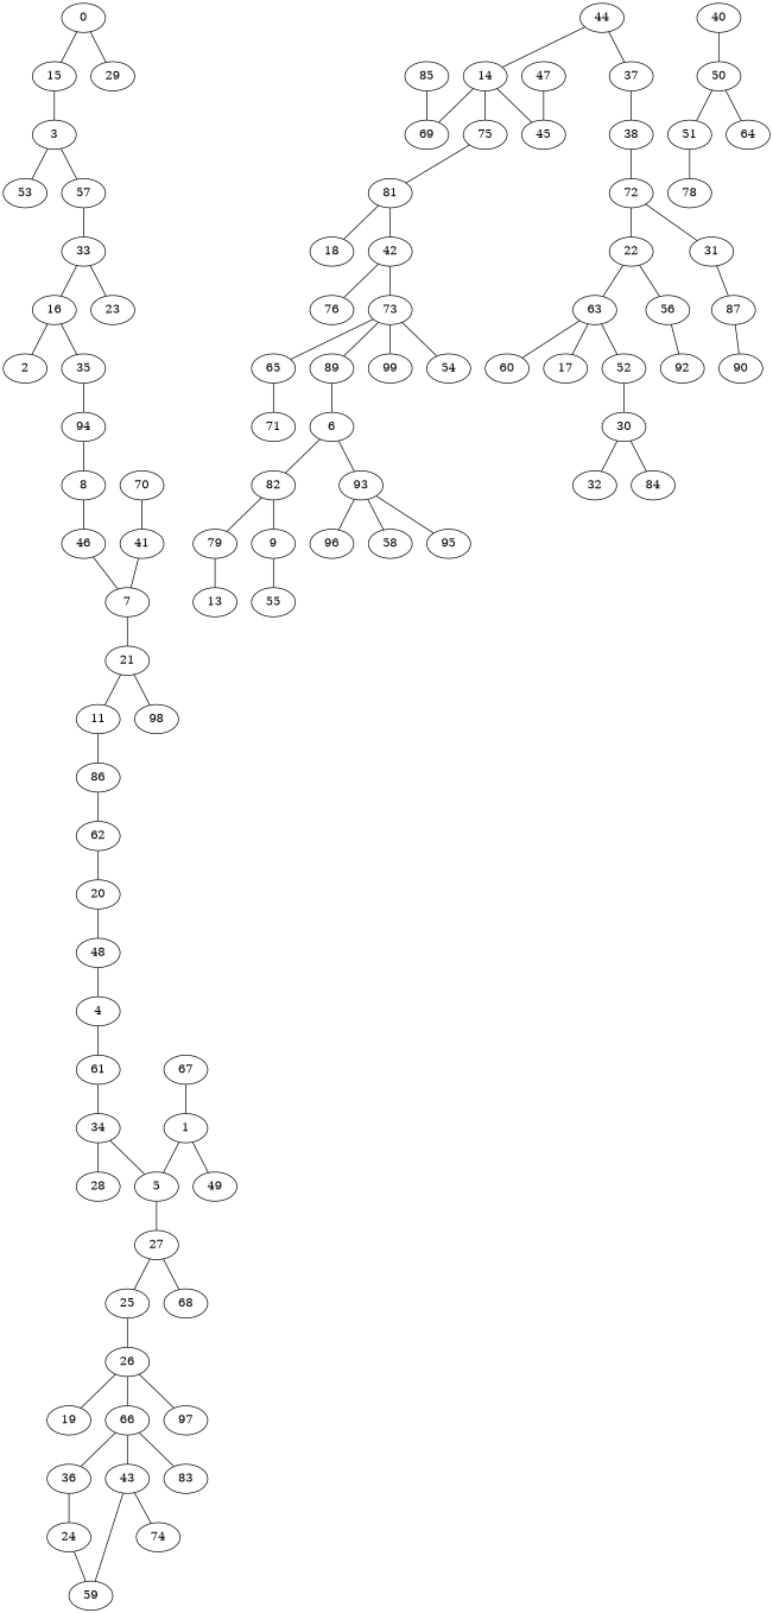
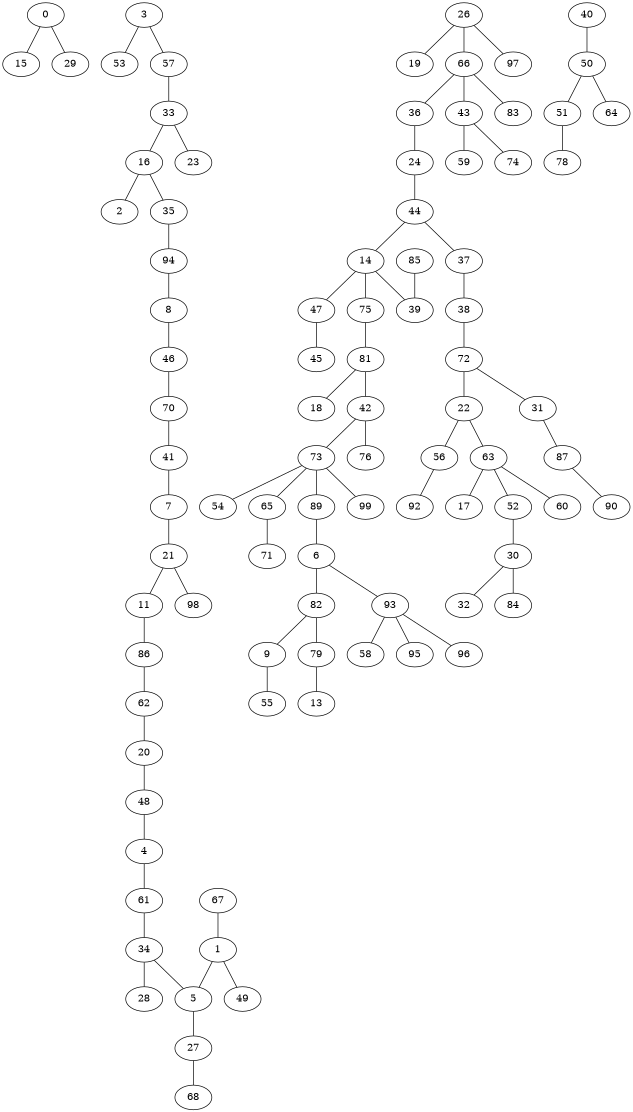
  graph {
    0
    15
    29
    3
    53
    57
    33
    16
    23
    2
    35
    94
    8
    46
    70
    41
    7
    21
    11
    98
    86
    62
    20
    48
    4
    61
    34
    28
    5
    67
    1
    49
    27
-   25
    68
    26
    19
    66
    97
    36
    43
    83
    24
    59
    74
    44
    14
    37
    47
    75
-   39 [label=69]
+   39
    38
    45
    81
    85
    18
    42
    73
    76
    54
    65
    89
    99
    71
    6
    82
    93
    40
    50
    9
    79
    58
    95
    96
    55
    13
    51
    64
    78
    72
    22
    31
    56
    63
    87
    92
    17
    52
    60
    30
    32
    84
    90
    0 -- 15
    0 -- 29
-   15 -- 3
    3 -- 53
    3 -- 57
    57 -- 33
    33 -- 16
    33 -- 23
    16 -- 2
    16 -- 35
    35 -- 94
    94 -- 8
    8 -- 46
-   46 -- 7
+   46 -- 70
    70 -- 41
    41 -- 7
    7 -- 21
    21 -- 11
    21 -- 98
    11 -- 86
    86 -- 62
    62 -- 20
    20 -- 48
    48 -- 4
    4 -- 61
    61 -- 34
    34 -- 28
    34 -- 5
    5 -- 27
    67 -- 1
    1 -- 5
    1 -- 49
-   27 -- 25
    27 -- 68
-   25 -- 26
    26 -- 19
    26 -- 66
    26 -- 97
    66 -- 36
    66 -- 43
    66 -- 83
    36 -- 24
    43 -- 59
    43 -- 74
-   24 -- 59
+   24 -- 44
    44 -- 14
    44 -- 37
-   14 -- 45
+   14 -- 47
    14 -- 75
    14 -- 39
    37 -- 38
    47 -- 45
    75 -- 81
    38 -- 72
    81 -- 18
    81 -- 42
    85 -- 39
    42 -- 73
    42 -- 76
    73 -- 54
    73 -- 65
    73 -- 89
    73 -- 99
    65 -- 71
    89 -- 6
    6 -- 82
    6 -- 93
    82 -- 9
    82 -- 79
    93 -- 58
    93 -- 95
    93 -- 96
    40 -- 50
    50 -- 51
    50 -- 64
    9 -- 55
    79 -- 13
    51 -- 78
    72 -- 22
    72 -- 31
    22 -- 56
    22 -- 63
    31 -- 87
    56 -- 92
    63 -- 17
    63 -- 52
    63 -- 60
    87 -- 90
    52 -- 30
    30 -- 32
    30 -- 84
  }
